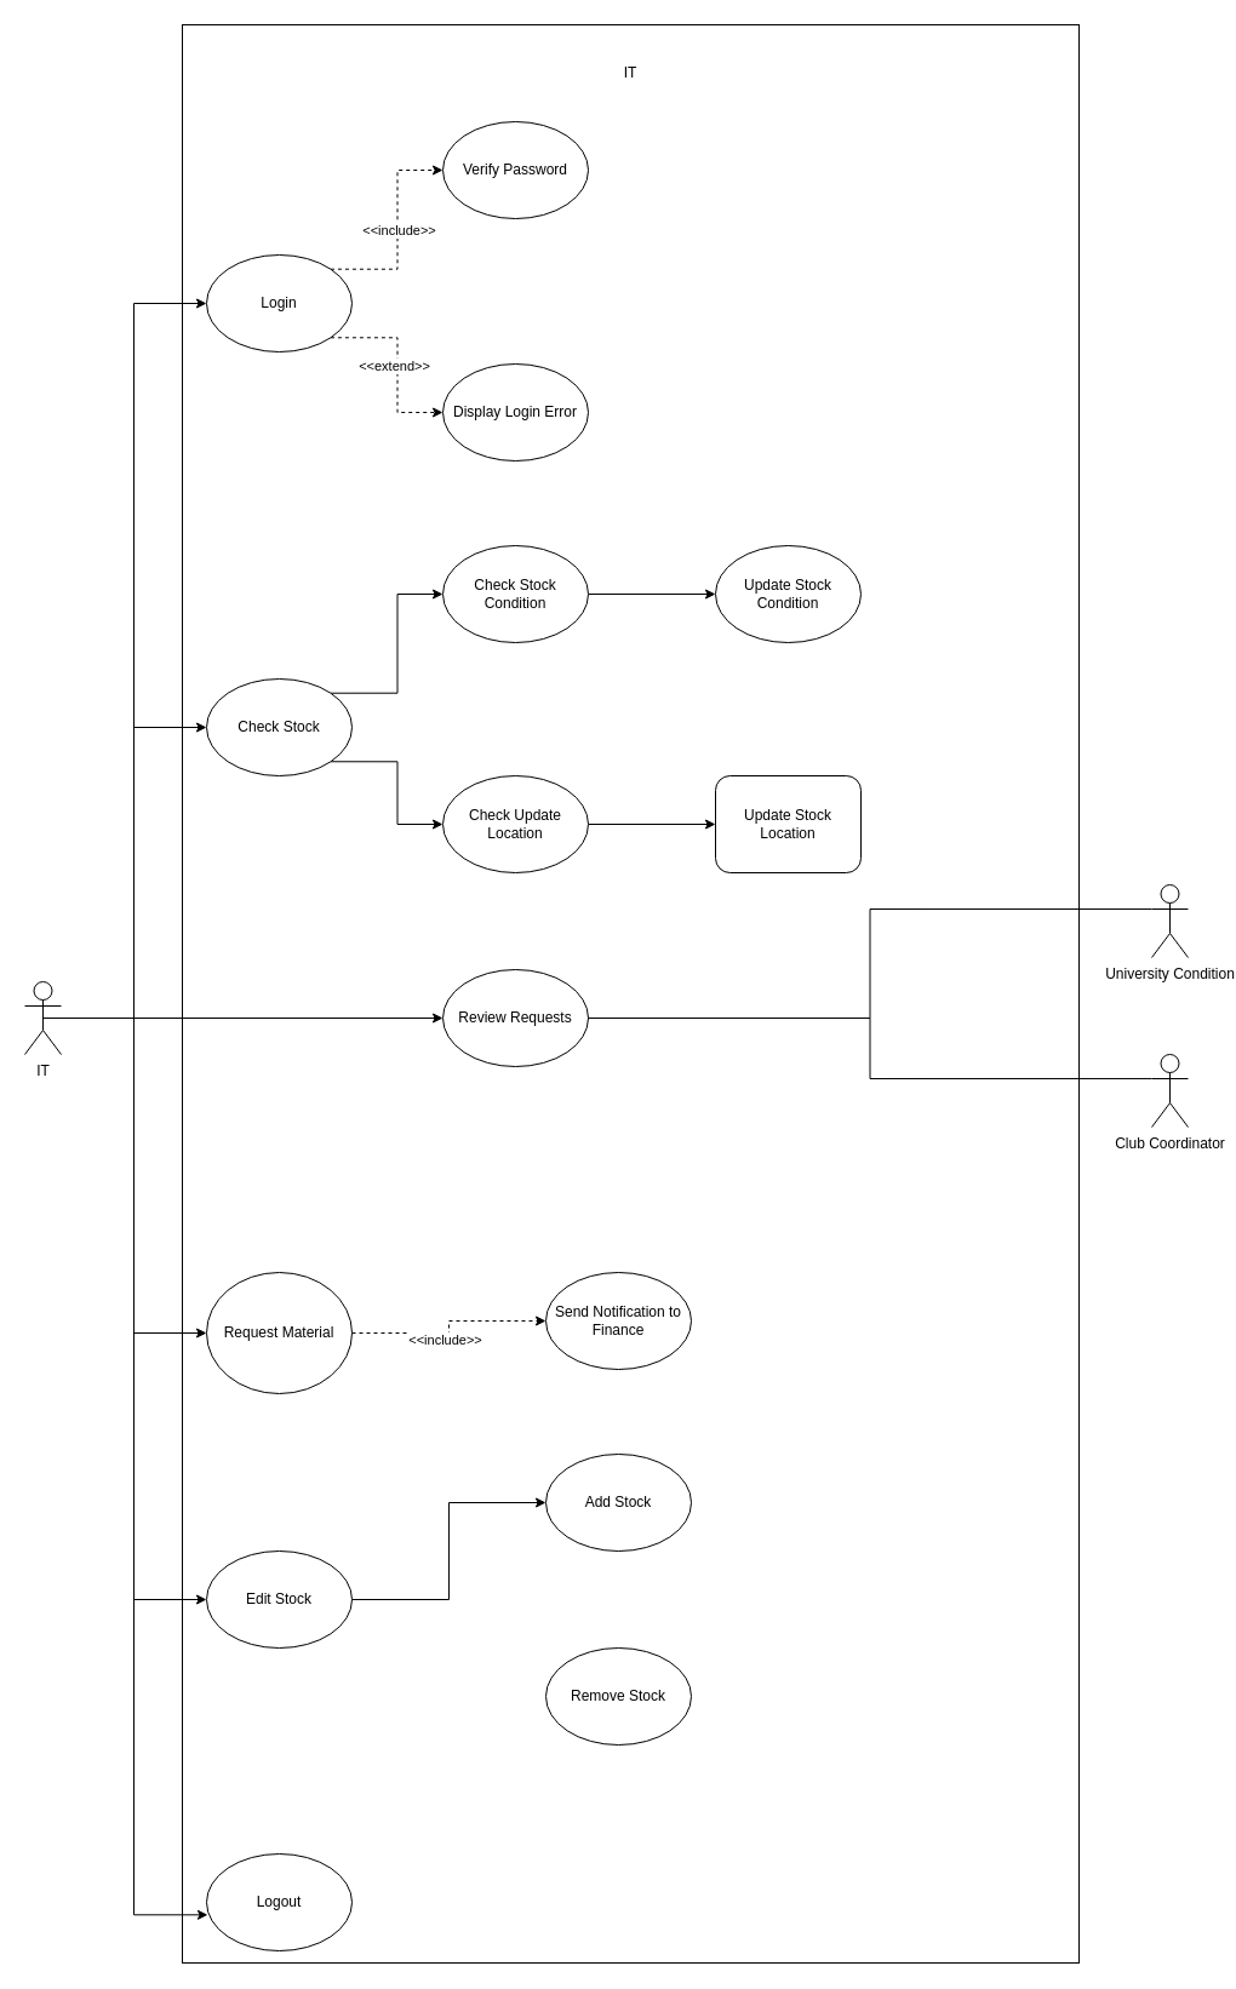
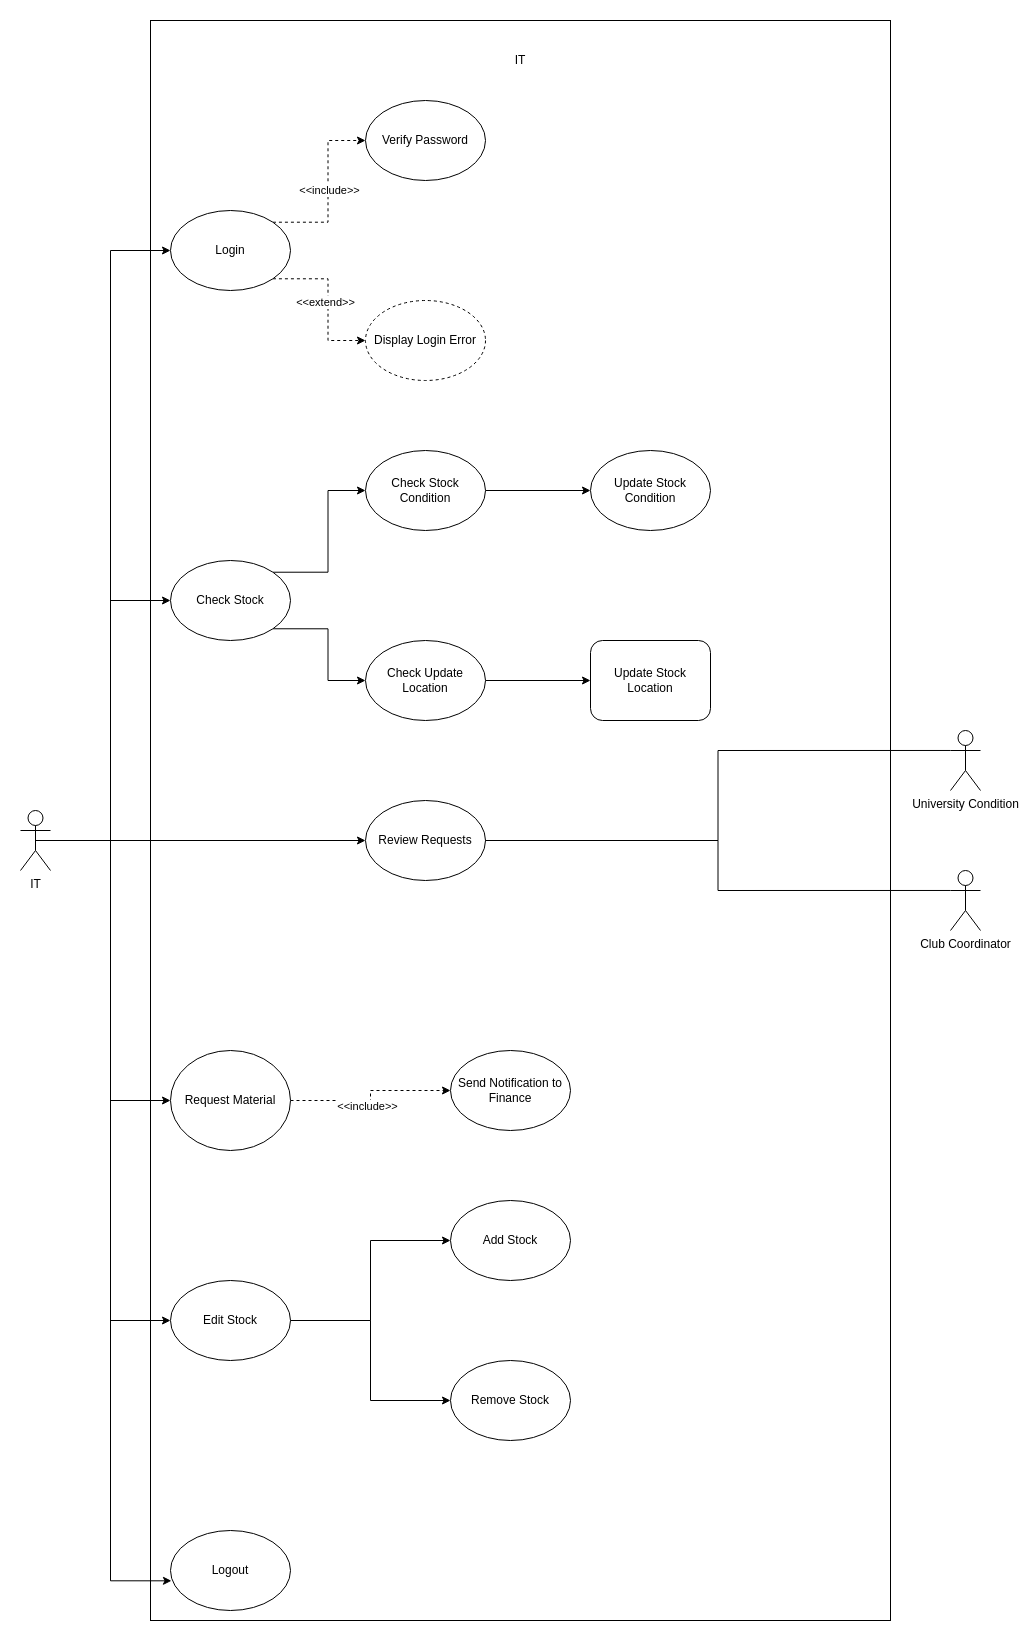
  <mxCell id="0" />
  <mxCell id="1" parent="0" />
  <mxCell id="2" value="" style="rounded=0;whiteSpace=wrap;html=1;" vertex="1" parent="1"><mxGeometry x="150" y="20" width="740" height="1600" as="geometry" /></mxCell>
  <mxCell id="3" style="edgeStyle=orthogonalEdgeStyle;rounded=0;orthogonalLoop=1;jettySize=auto;html=1;exitX=0.5;exitY=0.5;exitDx=0;exitDy=0;exitPerimeter=0;entryX=0;entryY=0.5;entryDx=0;entryDy=0;" edge="1" parent="1" source="7" target="17"><mxGeometry relative="1" as="geometry" /></mxCell>
  <mxCell id="4" style="edgeStyle=orthogonalEdgeStyle;rounded=0;orthogonalLoop=1;jettySize=auto;html=1;exitX=0.5;exitY=0.5;exitDx=0;exitDy=0;exitPerimeter=0;entryX=0;entryY=0.5;entryDx=0;entryDy=0;" edge="1" parent="1" source="7" target="12"><mxGeometry relative="1" as="geometry" /></mxCell>
  <mxCell id="5" style="edgeStyle=orthogonalEdgeStyle;rounded=0;orthogonalLoop=1;jettySize=auto;html=1;exitX=0.5;exitY=0.5;exitDx=0;exitDy=0;exitPerimeter=0;entryX=0;entryY=0.5;entryDx=0;entryDy=0;" edge="1" parent="1" source="7" target="28"><mxGeometry relative="1" as="geometry" /></mxCell>
  <mxCell id="6" style="edgeStyle=orthogonalEdgeStyle;rounded=0;orthogonalLoop=1;jettySize=auto;html=1;exitX=0.5;exitY=0.5;exitDx=0;exitDy=0;exitPerimeter=0;entryX=0;entryY=0.5;entryDx=0;entryDy=0;" edge="1" parent="1" source="7" target="32"><mxGeometry relative="1" as="geometry" /></mxCell>
  <mxCell id="7" value="IT" style="shape=umlActor;verticalLabelPosition=bottom;verticalAlign=top;html=1;outlineConnect=0;" vertex="1" parent="1"><mxGeometry x="20" y="810" width="30" height="60" as="geometry" /></mxCell>
  <mxCell id="8" style="edgeStyle=orthogonalEdgeStyle;rounded=0;orthogonalLoop=1;jettySize=auto;html=1;exitX=1;exitY=0;exitDx=0;exitDy=0;entryX=0;entryY=0.5;entryDx=0;entryDy=0;dashed=1;" edge="1" parent="1" source="12" target="13"><mxGeometry relative="1" as="geometry" /></mxCell>
  <mxCell id="9" value="&amp;lt;&amp;lt;include&amp;gt;&amp;gt;" style="edgeLabel;html=1;align=center;verticalAlign=middle;resizable=0;points=[];" vertex="1" connectable="0" parent="8"><mxGeometry x="0.0" y="-1" relative="1" as="geometry"><mxPoint as="offset" /></mxGeometry></mxCell>
  <mxCell id="10" style="edgeStyle=orthogonalEdgeStyle;rounded=0;orthogonalLoop=1;jettySize=auto;html=1;exitX=1;exitY=1;exitDx=0;exitDy=0;entryX=0;entryY=0.5;entryDx=0;entryDy=0;dashed=1;" edge="1" parent="1" source="12" target="14"><mxGeometry relative="1" as="geometry" /></mxCell>
  <mxCell id="11" value="&amp;lt;&amp;lt;extend&amp;gt;&amp;gt;" style="edgeLabel;html=1;align=center;verticalAlign=middle;resizable=0;points=[];" vertex="1" connectable="0" parent="10"><mxGeometry x="0.017" y="-3" relative="1" as="geometry"><mxPoint as="offset" /></mxGeometry></mxCell>
  <mxCell id="12" value="Login" style="ellipse;whiteSpace=wrap;html=1;" vertex="1" parent="1"><mxGeometry x="170" y="210" width="120" height="80" as="geometry" /></mxCell>
  <mxCell id="13" value="Verify Password" style="ellipse;whiteSpace=wrap;html=1;" vertex="1" parent="1"><mxGeometry x="365" y="100" width="120" height="80" as="geometry" /></mxCell>
- <mxCell id="14" value="Display Login Error" style="ellipse;whiteSpace=wrap;html=1;" vertex="1" parent="1"><mxGeometry x="365" y="300" width="120" height="80" as="geometry" /></mxCell>
+ <mxCell id="14" value="Display Login Error" style="ellipse;whiteSpace=wrap;html=1;dashed=1;" vertex="1" parent="1"><mxGeometry x="365" y="300" width="120" height="80" as="geometry" /></mxCell>
  <mxCell id="15" style="edgeStyle=orthogonalEdgeStyle;rounded=0;orthogonalLoop=1;jettySize=auto;html=1;exitX=1;exitY=0;exitDx=0;exitDy=0;entryX=0;entryY=0.5;entryDx=0;entryDy=0;" edge="1" parent="1" source="17" target="19"><mxGeometry relative="1" as="geometry" /></mxCell>
  <mxCell id="16" style="edgeStyle=orthogonalEdgeStyle;rounded=0;orthogonalLoop=1;jettySize=auto;html=1;exitX=1;exitY=1;exitDx=0;exitDy=0;entryX=0;entryY=0.5;entryDx=0;entryDy=0;" edge="1" parent="1" source="17" target="22"><mxGeometry relative="1" as="geometry" /></mxCell>
  <mxCell id="17" value="Check Stock" style="ellipse;whiteSpace=wrap;html=1;" vertex="1" parent="1"><mxGeometry x="170" y="560" width="120" height="80" as="geometry" /></mxCell>
  <mxCell id="18" style="edgeStyle=orthogonalEdgeStyle;rounded=0;orthogonalLoop=1;jettySize=auto;html=1;exitX=1;exitY=0.5;exitDx=0;exitDy=0;entryX=0;entryY=0.5;entryDx=0;entryDy=0;" edge="1" parent="1" source="19" target="20"><mxGeometry relative="1" as="geometry" /></mxCell>
  <mxCell id="19" value="Check Stock Condition" style="ellipse;whiteSpace=wrap;html=1;" vertex="1" parent="1"><mxGeometry x="365" y="450" width="120" height="80" as="geometry" /></mxCell>
  <mxCell id="20" value="Update Stock Condition" style="ellipse;whiteSpace=wrap;html=1;" vertex="1" parent="1"><mxGeometry x="590" y="450" width="120" height="80" as="geometry" /></mxCell>
  <mxCell id="21" style="edgeStyle=orthogonalEdgeStyle;rounded=0;orthogonalLoop=1;jettySize=auto;html=1;exitX=1;exitY=0.5;exitDx=0;exitDy=0;entryX=0;entryY=0.5;entryDx=0;entryDy=0;" edge="1" parent="1" source="22" target="23"><mxGeometry relative="1" as="geometry" /></mxCell>
  <mxCell id="22" value="Check Update Location" style="ellipse;whiteSpace=wrap;html=1;" vertex="1" parent="1"><mxGeometry x="365" y="640" width="120" height="80" as="geometry" /></mxCell>
  <mxCell id="23" value="Update Stock Location" style="whiteSpace=wrap;html=1;rounded=1;" vertex="1" parent="1"><mxGeometry x="590" y="640" width="120" height="80" as="geometry" /></mxCell>
  <mxCell id="24" style="edgeStyle=orthogonalEdgeStyle;rounded=0;orthogonalLoop=1;jettySize=auto;html=1;exitX=1;exitY=0.5;exitDx=0;exitDy=0;endArrow=none;startFill=0;entryX=0;entryY=0.333;entryDx=0;entryDy=0;entryPerimeter=0;" edge="1" parent="1" source="25" target="37"><mxGeometry relative="1" as="geometry" /></mxCell>
  <mxCell id="25" value="Review Requests" style="ellipse;whiteSpace=wrap;html=1;" vertex="1" parent="1"><mxGeometry x="365" y="800" width="120" height="80" as="geometry" /></mxCell>
  <mxCell id="26" style="edgeStyle=orthogonalEdgeStyle;rounded=0;orthogonalLoop=1;jettySize=auto;html=1;exitX=1;exitY=0.5;exitDx=0;exitDy=0;dashed=1;" edge="1" parent="1" source="28" target="29"><mxGeometry relative="1" as="geometry" /></mxCell>
  <mxCell id="27" value="&amp;lt;&amp;lt;include&amp;gt;&amp;gt;" style="edgeLabel;html=1;align=center;verticalAlign=middle;resizable=0;points=[];" vertex="1" connectable="0" parent="26"><mxGeometry x="-0.104" y="-5" relative="1" as="geometry"><mxPoint as="offset" /></mxGeometry></mxCell>
  <mxCell id="28" value="Request Material" style="ellipse;whiteSpace=wrap;html=1;" vertex="1" parent="1"><mxGeometry x="170" y="1050" width="120" height="100" as="geometry" /></mxCell>
  <mxCell id="29" value="Send Notification to Finance" style="ellipse;whiteSpace=wrap;html=1;" vertex="1" parent="1"><mxGeometry x="450" y="1050" width="120" height="80" as="geometry" /></mxCell>
  <mxCell id="30" style="edgeStyle=orthogonalEdgeStyle;rounded=0;orthogonalLoop=1;jettySize=auto;html=1;exitX=1;exitY=0.5;exitDx=0;exitDy=0;exitPerimeter=0;" edge="1" parent="1" source="32" target="33"><mxGeometry relative="1" as="geometry" /></mxCell>
+ <mxCell id="31" style="edgeStyle=orthogonalEdgeStyle;rounded=0;orthogonalLoop=1;jettySize=auto;html=1;exitX=1;exitY=0.5;exitDx=0;exitDy=0;" edge="1" parent="1" source="32" target="34"><mxGeometry relative="1" as="geometry" /></mxCell>
  <mxCell id="32" value="Edit Stock" style="ellipse;whiteSpace=wrap;html=1;" vertex="1" parent="1"><mxGeometry x="170" y="1280" width="120" height="80" as="geometry" /></mxCell>
  <mxCell id="33" value="Add Stock" style="ellipse;whiteSpace=wrap;html=1;" vertex="1" parent="1"><mxGeometry x="450" y="1200" width="120" height="80" as="geometry" /></mxCell>
  <mxCell id="34" value="Remove Stock" style="ellipse;whiteSpace=wrap;html=1;" vertex="1" parent="1"><mxGeometry x="450" y="1360" width="120" height="80" as="geometry" /></mxCell>
  <mxCell id="35" value="Logout" style="ellipse;whiteSpace=wrap;html=1;" vertex="1" parent="1"><mxGeometry x="170" y="1530" width="120" height="80" as="geometry" /></mxCell>
  <mxCell id="36" value="University Condition" style="shape=umlActor;verticalLabelPosition=bottom;verticalAlign=top;html=1;outlineConnect=0;" vertex="1" parent="1"><mxGeometry x="950" y="730" width="30" height="60" as="geometry" /></mxCell>
  <mxCell id="37" value="Club Coordinator" style="shape=umlActor;verticalLabelPosition=bottom;verticalAlign=top;html=1;outlineConnect=0;" vertex="1" parent="1"><mxGeometry x="950" y="870" width="30" height="60" as="geometry" /></mxCell>
  <mxCell id="38" style="edgeStyle=orthogonalEdgeStyle;rounded=0;orthogonalLoop=1;jettySize=auto;html=1;exitX=0.5;exitY=0.5;exitDx=0;exitDy=0;exitPerimeter=0;entryX=0;entryY=0.5;entryDx=0;entryDy=0;" edge="1" parent="1" source="7" target="25"><mxGeometry relative="1" as="geometry"><mxPoint x="360" y="840" as="targetPoint" /></mxGeometry></mxCell>
  <mxCell id="39" style="edgeStyle=orthogonalEdgeStyle;rounded=0;orthogonalLoop=1;jettySize=auto;html=1;exitX=1;exitY=0.5;exitDx=0;exitDy=0;entryX=0;entryY=0.333;entryDx=0;entryDy=0;entryPerimeter=0;endArrow=none;startFill=0;" edge="1" parent="1" source="25" target="36"><mxGeometry relative="1" as="geometry" /></mxCell>
  <mxCell id="40" style="edgeStyle=orthogonalEdgeStyle;rounded=0;orthogonalLoop=1;jettySize=auto;html=1;exitX=0.5;exitY=0.5;exitDx=0;exitDy=0;exitPerimeter=0;entryX=0.008;entryY=0.629;entryDx=0;entryDy=0;entryPerimeter=0;" edge="1" parent="1" source="7" target="35"><mxGeometry relative="1" as="geometry" /></mxCell>
  <mxCell id="41" value="IT" style="text;html=1;align=center;verticalAlign=middle;whiteSpace=wrap;rounded=0;" vertex="1" parent="1"><mxGeometry x="490" y="45" width="60" height="30" as="geometry" /></mxCell>
